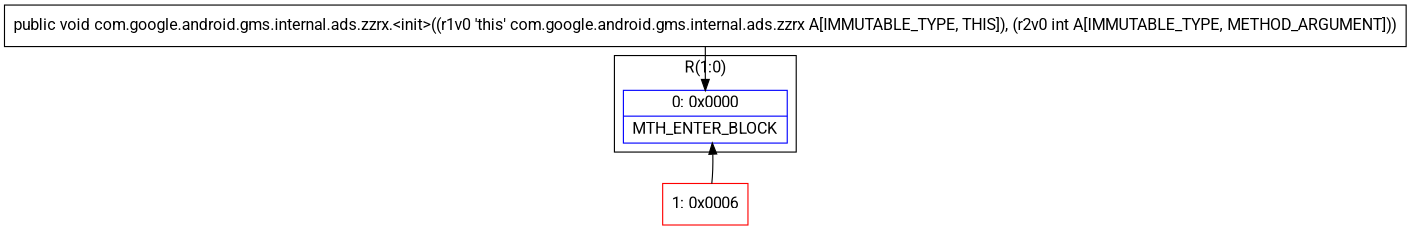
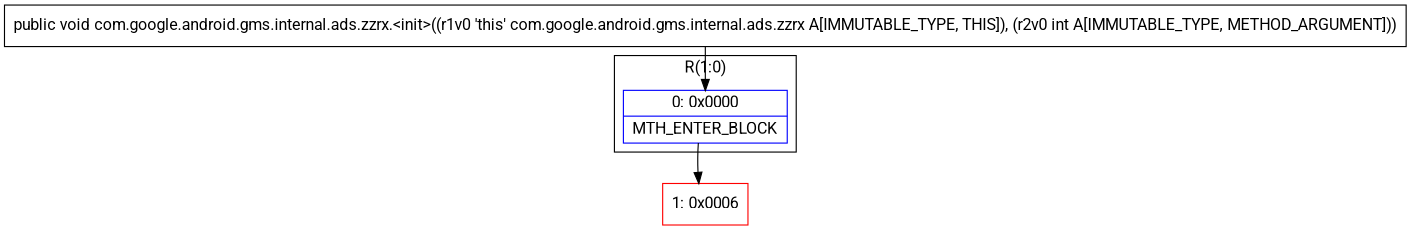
  digraph {
    fontname=Roboto
    node [shape=record fontname=Roboto]
    edge [fontname=Roboto]
    n1 [color=blue label="{0\:\ 0x0000|MTH_ENTER_BLOCK\l}"]
    n2 [color=red label="{1\:\ 0x0006}"]
    n3 [label="{public void com.google.android.gms.internal.ads.zzrx.\<init\>((r1v0 'this' com.google.android.gms.internal.ads.zzrx A[IMMUTABLE_TYPE, THIS]), (r2v0 int A[IMMUTABLE_TYPE, METHOD_ARGUMENT])) }"]
    subgraph cluster_1 {
      label="R(1:0)"
      n1
    }
-   n2 -> n1
+   n1 -> n2
    n3 -> n1
  }
